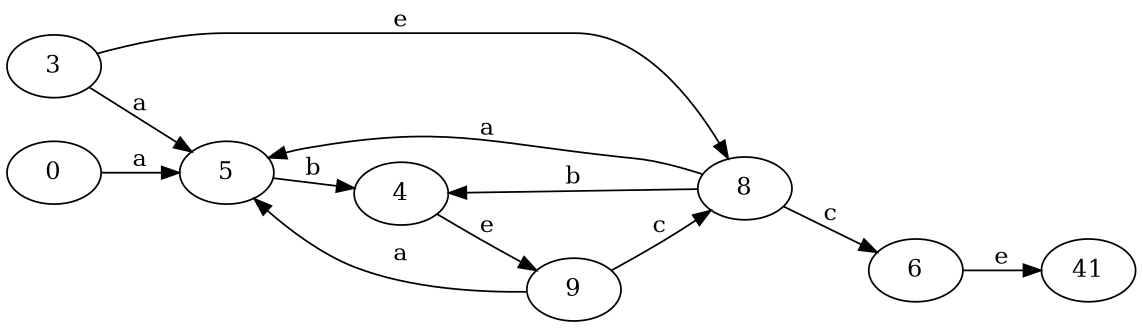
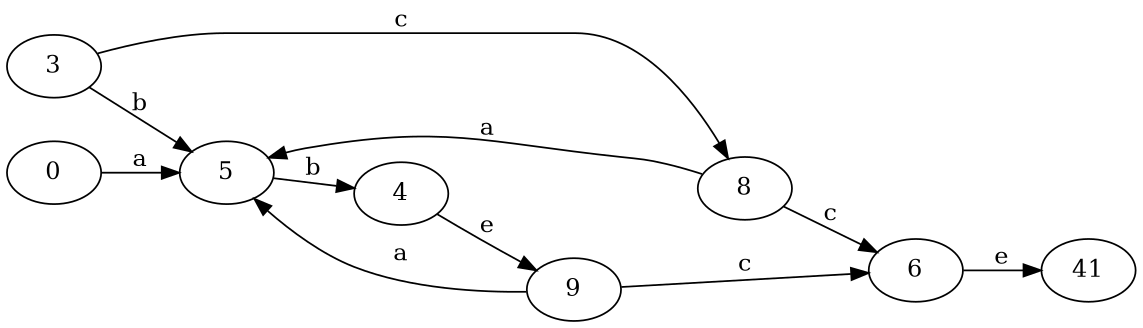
  strict digraph {
    rankdir=LR
    n1 [label=5]
    4
    9
    6
    n5 [label=41]
    0
    n7 [label=3]
    8
    n1 -> 4 [label=b]
    4 -> 9 [label=e]
    9 -> n1 [label=a]
-   9 -> 8 [label=c]
+   9 -> 6 [label=c]
    6 -> n5 [label=e]
    0 -> n1 [label=a]
-   n7 -> n1 [label=a]
-   n7 -> 8 [label=e]
+   n7 -> n1 [label=b]
+   n7 -> 8 [label=c]
    8 -> n1 [label=a]
-   8 -> 4 [label=b]
    8 -> 6 [label=c]
  }
